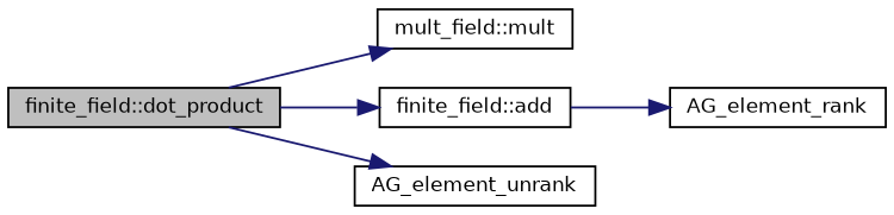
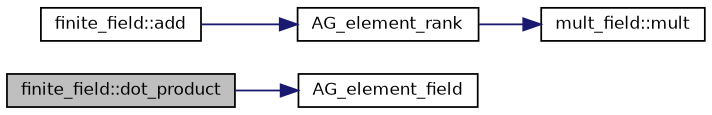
  digraph {
    rankdir=LR
    node [color=black fillcolor=white fontname=Helvetica fontsize=10 shape=record style=filled]
    edge [color=midnightblue fontname=Helvetica fontsize=10 labelfontname=Helvetica labelfontsize=10 style=solid]
    n1 [fillcolor=grey75 fontcolor=black height=0.2 label="finite_field::dot_product" width=0.4]
    n2 [height=0.2 label="mult_field::mult" width=0.4]
    n3 [height=0.2 label="finite_field::add" width=0.4]
-   n4 [height=0.2 label=AG_element_unrank width=0.4]
+   n4 [height=0.2 label=AG_element_field width=0.4]
    n5 [height=0.2 label=AG_element_rank width=0.4]
-   n1 -> n2
-   n1 -> n3
+   n5 -> n2
    n1 -> n4
    n3 -> n5
  }
